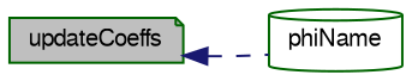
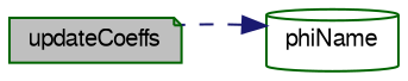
  digraph {
    rankdir=LR
    node [color=darkgreen fontname=FreeSans fontsize=10]
    n1 [fillcolor=grey75 fontcolor=black height=0.2 label=updateCoeffs shape=note style=filled width=0.4]
    n2 [height=0.2 label=phiName shape=cylinder width=0.4]
-   n1 -> n2 [color=midnightblue dir=back fontname=FreeSans fontsize=10 labelfontname=FreeSans labelfontsize=10 style=dashed]
+   n2 -> n1 [color=midnightblue dir=back fontname=FreeSans fontsize=10 labelfontname=FreeSans labelfontsize=10 style=dashed]
  }
